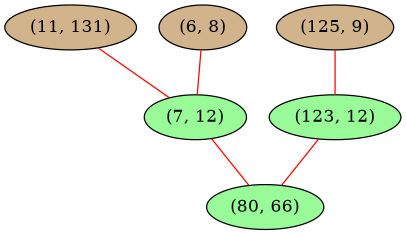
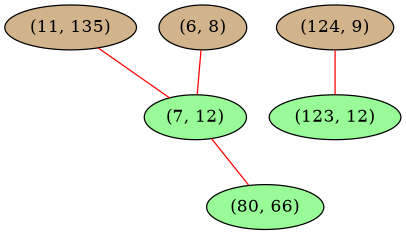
  graph {
    node [fillcolor=tan style=filled]
    edge [color=red weight=1]
-   "(11, 135)" [label="(11, 131)"]
+   "(11, 135)"
    "(7, 12)" [fillcolor=palegreen]
    "(80, 66)" [fillcolor=palegreen]
    "(6, 8)"
-   "(124, 9)" [label="(125, 9)"]
+   "(124, 9)"
    "(123, 12)" [fillcolor=palegreen]
    "(11, 135)" -- "(7, 12)"
    "(7, 12)" -- "(80, 66)"
    "(6, 8)" -- "(7, 12)"
    "(124, 9)" -- "(123, 12)"
-   "(123, 12)" -- "(80, 66)"
  }
